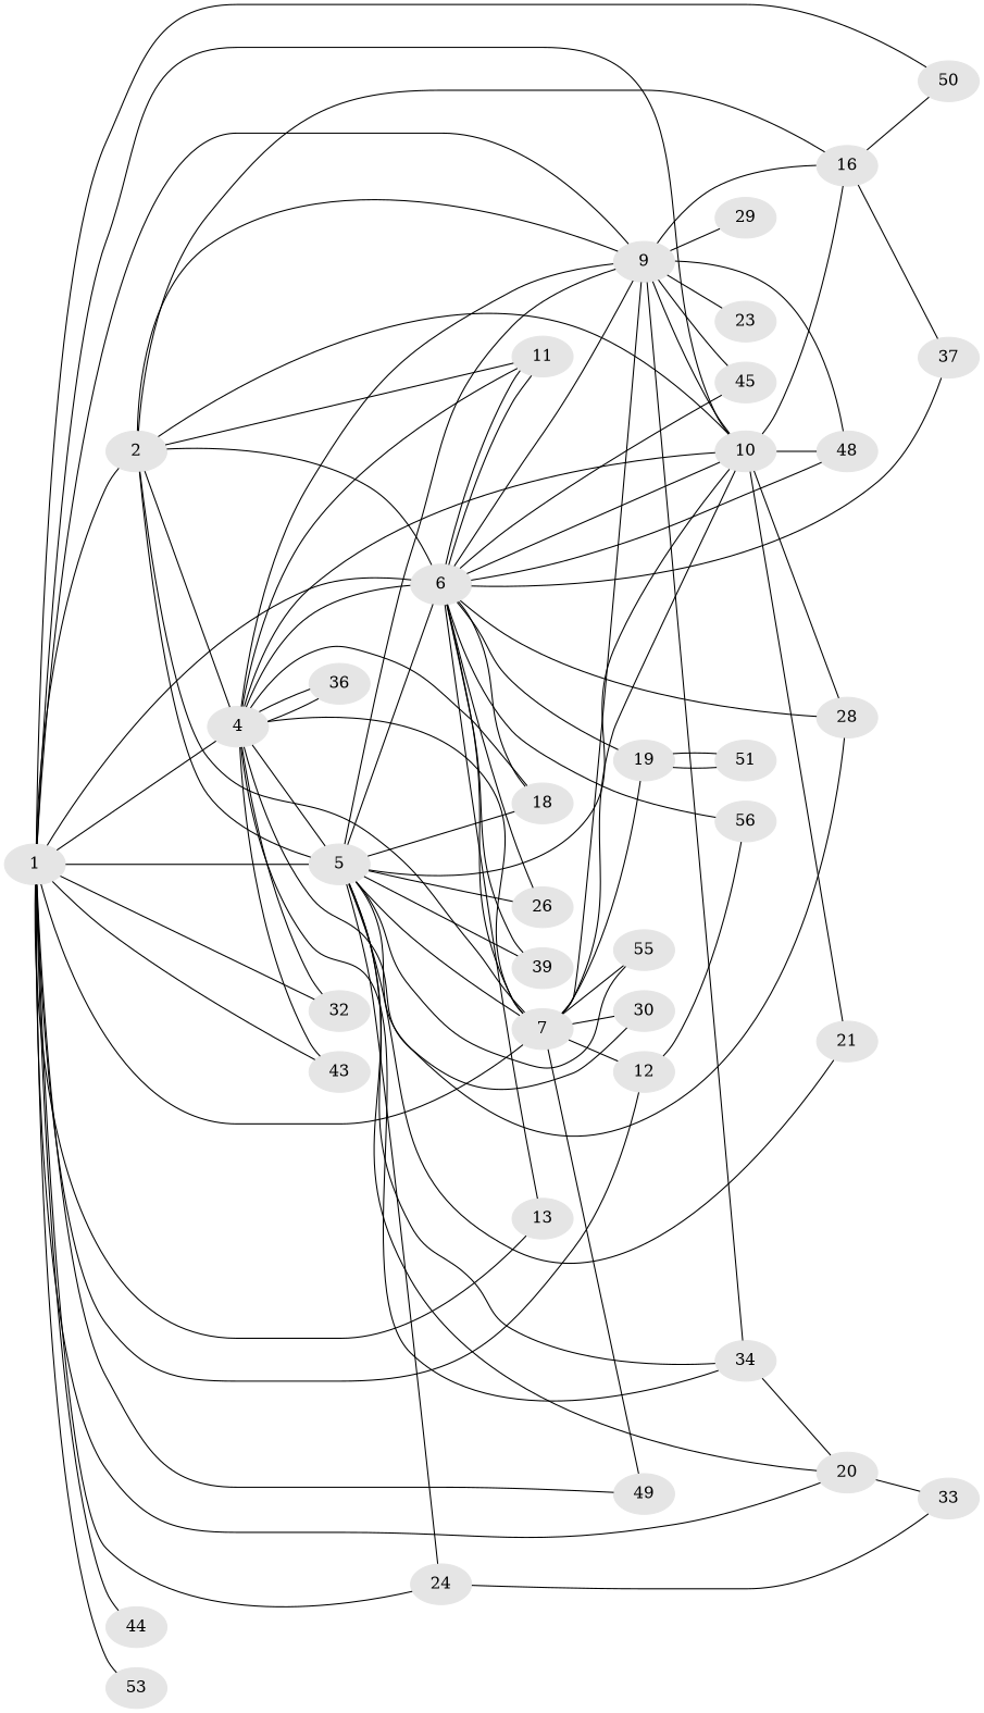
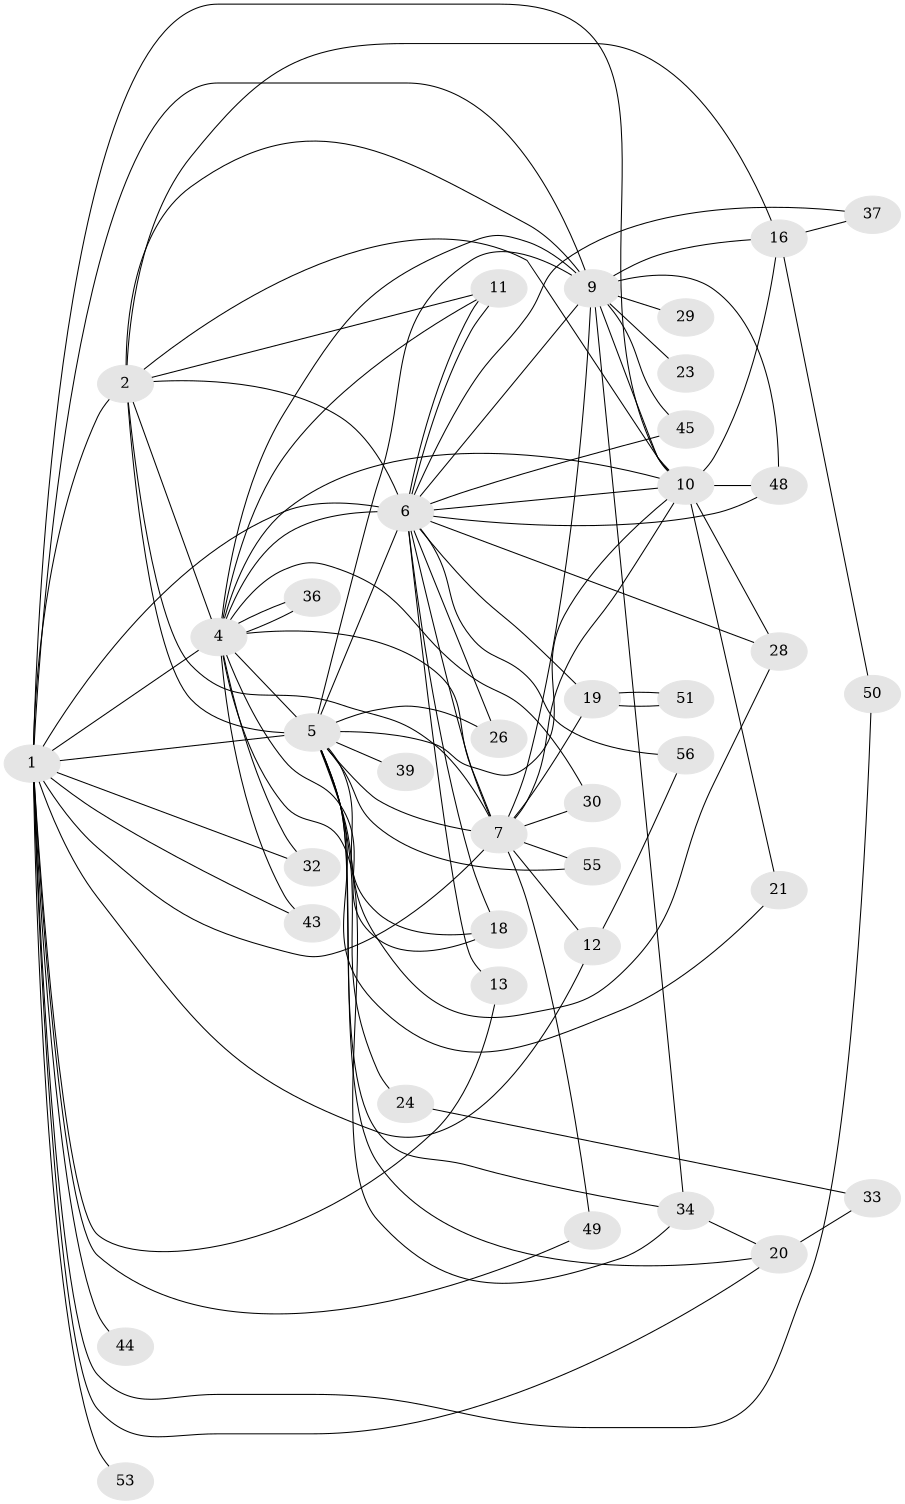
  graph {
    rankdir=LR
    node [color=gray90 style=filled]
    1 [super="+3"]
    2 [super="+35"]
    4 [super="+54"]
    5 [super="+8"]
    6 [super="+34"]
    7 [super="+38"]
    9 [super="+25"]
    10 [super="+22"]
    12 [super="+17"]
    13
    20 [super="+41"]
    24
    32
    43
    44
    49
    50
    53
    11 [super="+15"]
    16 [super="+42"]
    n21 [label=34 super="+27"]
    18 [super="+31"]
    30
    36
    21
    26
    28 [super="+47"]
    39
    55
    19
    37
    45
    n33 [label=56 super="+52"]
    48
    23
    29
    33
    51
    1 -- 2 [weight=2]
    1 -- 4 [weight=2]
    1 -- 5 [weight=4]
    1 -- 6 [weight=3]
    1 -- 7 [weight=2]
    1 -- 9 [weight=2]
    1 -- 10 [weight=2]
    1 -- 12 [weight=2]
    1 -- 13
    1 -- 20
-   1 -- 24
    1 -- 32
    1 -- 43
    1 -- 44
    1 -- 49
    1 -- 50
    1 -- 53
    2 -- 4
    2 -- 5 [weight=2]
    2 -- 6
    2 -- 7
    2 -- 9
    2 -- 10
    2 -- 11
    2 -- 16
    4 -- 5 [weight=3]
    4 -- 6
    4 -- 7
    4 -- 9
    4 -- 10 [weight=2]
    4 -- 32
    4 -- 43
    4 -- 11
    4 -- n21
    4 -- 18
    4 -- 30
    4 -- 36
    4 -- 36
    5 -- 6 [weight=2]
    5 -- 7 [weight=3]
    5 -- 9 [weight=2]
    5 -- 10 [weight=2]
    5 -- 20
    5 -- 24
    5 -- n21
    5 -- 18
    5 -- 21
    5 -- 26
    5 -- 28
    5 -- 39
    5 -- 55
    6 -- 7
    6 -- 9
    6 -- 10
    6 -- 13
    6 -- 11
    6 -- 11
    6 -- 18
    6 -- 26
    6 -- 28
-   6 -- 39
    6 -- 19
    6 -- 37
    6 -- 45
    6 -- n33 [weight=2]
    6 -- 48
    7 -- 9
    7 -- 10
    7 -- 12
    7 -- 49
    7 -- 30
    7 -- 55
    7 -- 19
    9 -- 10 [weight=2]
    9 -- 16
    9 -- n21
    9 -- 45
    9 -- 48
    9 -- 23
    9 -- 29 [weight=2]
    10 -- 16
    10 -- 21
    10 -- 28
    10 -- 48
    12 -- n33
    20 -- 33
    24 -- 33
    16 -- 50
    16 -- 37
    n21 -- 20
    19 -- 51
    19 -- 51
  }
